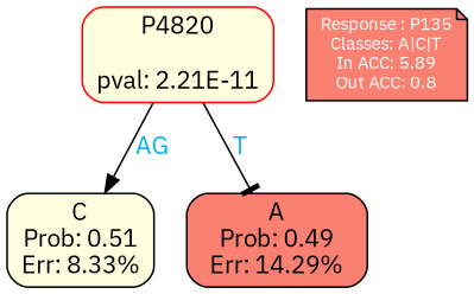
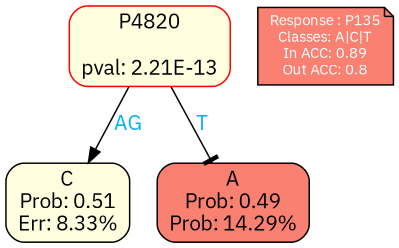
  digraph {
    fontname="IBM Plex Sans"
    ranksep=equally
    splines=polylines
    node [color=black fillcolor=lightyellow fontname="IBM Plex Sans" shape=box style="filled, rounded"]
    edge [color=black fontcolor=deepskyblue2 fontname="IBM Plex Sans"]
    n1 [label="C\nProb: 0.51\nErr: 8.33%"]
-   n2 [fillcolor=salmon label="A\nProb: 0.49\nErr: 14.29%"]
-   n3 [align=left fillcolor=salmon fontcolor=white fontsize=10 label="Response : P135\nClasses: A|C|T\nIn ACC: 5.89\nOut ACC: 0.8\n" shape=note style=filled]
-   n4 [color=red label="P4820\n\npval: 2.21E-11"]
+   n2 [fillcolor=salmon label="A\nProb: 0.49\nProb: 14.29%"]
+   n3 [align=left fillcolor=salmon fontcolor=white fontsize=10 label="Response : P135\nClasses: A|C|T\nIn ACC: 0.89\nOut ACC: 0.8\n" shape=note style=filled]
+   n4 [color=red label="P4820\n\npval: 2.21E-13"]
    subgraph sub_1 {
      rank=same
      n1
      n2
    }
    subgraph sub_2 {
      rank=same
      n3
      n4
    }
    n4 -> n1 [arrowhead=normal label=AG]
    n4 -> n2 [arrowhead=tee label=T]
  }
